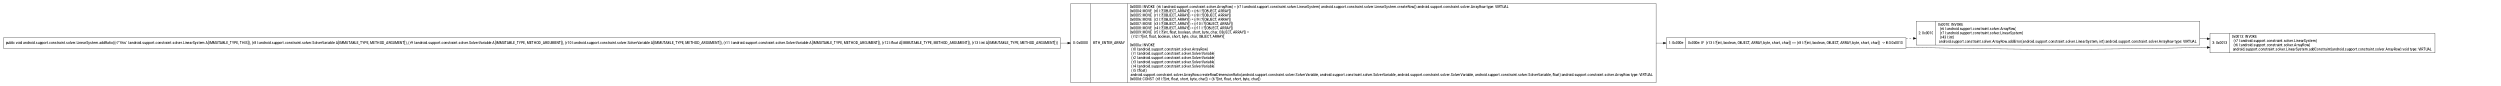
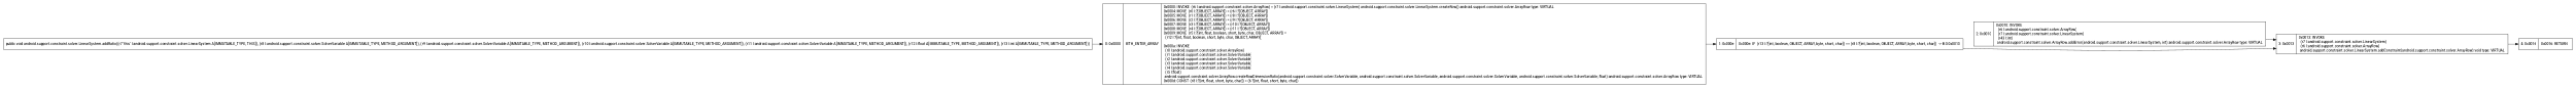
  digraph {
    fontname="Roboto Condensed"
    rankdir=LR
    node [fontname="Roboto Condensed" shape=record]
    edge [fontname="Roboto Condensed"]
    n1 [label="{0\:\ 0x0000|MTH_ENTER_ARRAY\l|0x0000: INVOKE  (r6 I:android.support.constraint.solver.ArrayRow) = (r7 I:android.support.constraint.solver.LinearSystem) android.support.constraint.solver.LinearSystem.createRow():android.support.constraint.solver.ArrayRow type: VIRTUAL \l0x0004: MOVE  (r0 I:?[OBJECT, ARRAY]) = (r6 I:?[OBJECT, ARRAY]) \l0x0005: MOVE  (r1 I:?[OBJECT, ARRAY]) = (r8 I:?[OBJECT, ARRAY]) \l0x0006: MOVE  (r2 I:?[OBJECT, ARRAY]) = (r9 I:?[OBJECT, ARRAY]) \l0x0007: MOVE  (r3 I:?[OBJECT, ARRAY]) = (r10 I:?[OBJECT, ARRAY]) \l0x0008: MOVE  (r4 I:?[OBJECT, ARRAY]) = (r11 I:?[OBJECT, ARRAY]) \l0x0009: MOVE  (r5 I:?[int, float, boolean, short, byte, char, OBJECT, ARRAY]) = \l  (r12 I:?[int, float, boolean, short, byte, char, OBJECT, ARRAY])\l \l0x000a: INVOKE  \l  (r0 I:android.support.constraint.solver.ArrayRow)\l  (r1 I:android.support.constraint.solver.SolverVariable)\l  (r2 I:android.support.constraint.solver.SolverVariable)\l  (r3 I:android.support.constraint.solver.SolverVariable)\l  (r4 I:android.support.constraint.solver.SolverVariable)\l  (r5 I:float)\l android.support.constraint.solver.ArrayRow.createRowDimensionRatio(android.support.constraint.solver.SolverVariable, android.support.constraint.solver.SolverVariable, android.support.constraint.solver.SolverVariable, android.support.constraint.solver.SolverVariable, float):android.support.constraint.solver.ArrayRow type: VIRTUAL \l0x000d: CONST  (r8 I:?[int, float, short, byte, char]) = (6 ?[int, float, short, byte, char]) \l}"]
    n2 [label="{1\:\ 0x000e|0x000e: IF  (r13 I:?[int, boolean, OBJECT, ARRAY, byte, short, char]) == (r8 I:?[int, boolean, OBJECT, ARRAY, byte, short, char])  \-\> B:3:0x0013 \l}"]
    n3 [label="{2\:\ 0x0010|0x0010: INVOKE  \l  (r6 I:android.support.constraint.solver.ArrayRow)\l  (r7 I:android.support.constraint.solver.LinearSystem)\l  (r43 I:int)\l android.support.constraint.solver.ArrayRow.addError(android.support.constraint.solver.LinearSystem, int):android.support.constraint.solver.ArrayRow type: VIRTUAL \l}"]
    n4 [label="{3\:\ 0x0013|0x0013: INVOKE  \l  (r7 I:android.support.constraint.solver.LinearSystem)\l  (r6 I:android.support.constraint.solver.ArrayRow)\l android.support.constraint.solver.LinearSystem.addConstraint(android.support.constraint.solver.ArrayRow):void type: VIRTUAL \l}"]
+   n5 [label="{4\:\ 0x0016|0x0016: RETURN   \l}"]
    n6 [label="{public void android.support.constraint.solver.LinearSystem.addRatio((r7 'this' I:android.support.constraint.solver.LinearSystem A[IMMUTABLE_TYPE, THIS]), (r8 I:android.support.constraint.solver.SolverVariable A[IMMUTABLE_TYPE, METHOD_ARGUMENT]), (r9 I:android.support.constraint.solver.SolverVariable A[IMMUTABLE_TYPE, METHOD_ARGUMENT]), (r10 I:android.support.constraint.solver.SolverVariable A[IMMUTABLE_TYPE, METHOD_ARGUMENT]), (r11 I:android.support.constraint.solver.SolverVariable A[IMMUTABLE_TYPE, METHOD_ARGUMENT]), (r12 I:float A[IMMUTABLE_TYPE, METHOD_ARGUMENT]), (r13 I:int A[IMMUTABLE_TYPE, METHOD_ARGUMENT])) }"]
    n1 -> n2
-   n2 -> n3 [style=dashed]
    n2 -> n4
    n3 -> n4
+   n4 -> n5
    n6 -> n1
  }
